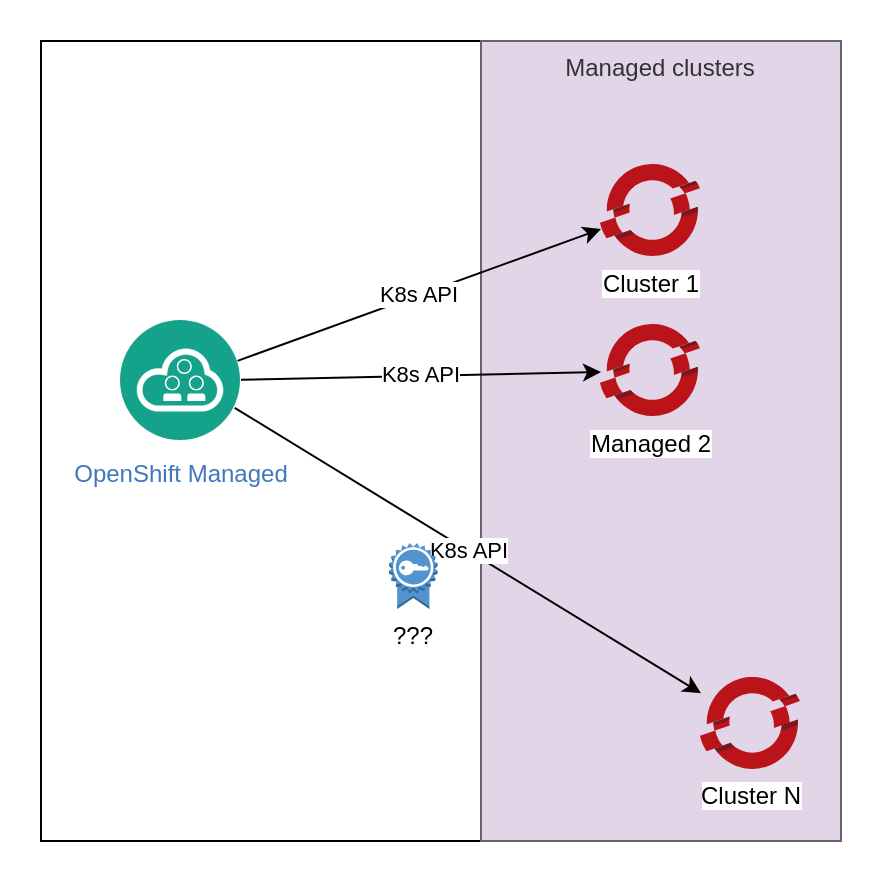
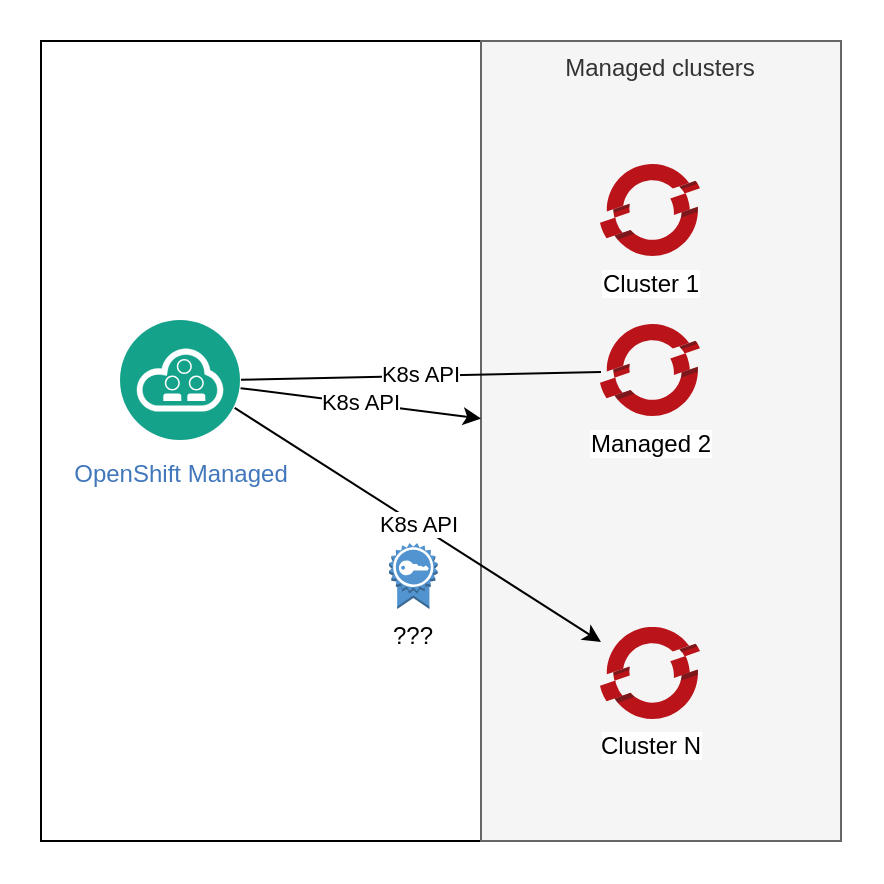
  <mxCell id="0" />
  <mxCell id="1" parent="0" />
  <mxCell id="2" value="" style="whiteSpace=wrap;html=1;aspect=fixed;" vertex="1" parent="1"><mxGeometry width="400" height="400" as="geometry" x="20" y="20" /></mxCell>
- <mxCell id="3" value="Managed clusters" style="rounded=0;whiteSpace=wrap;html=1;fillColor=#e1d5e7;fontColor=#333333;strokeColor=#666666;horizontal=1;verticalAlign=top;" vertex="1" parent="1"><mxGeometry x="240" width="180" height="400" as="geometry" y="20" /></mxCell>
+ <mxCell id="3" value="Managed clusters" style="rounded=0;whiteSpace=wrap;html=1;fillColor=#f5f5f5;fontColor=#333333;strokeColor=#666666;horizontal=1;verticalAlign=top;" vertex="1" parent="1"><mxGeometry x="240" width="180" height="400" as="geometry" y="20" /></mxCell>
  <mxCell id="4" value="Resources" parent="0" />
  <mxCell id="5" value="Cluster 1" style="sketch=0;aspect=fixed;html=1;points=[];align=center;image;fontSize=12;image=img/lib/mscae/OpenShift.svg;" vertex="1" parent="4"><mxGeometry x="300" y="82" width="50" height="46" as="geometry" /></mxCell>
- <mxCell id="6" value="K8s API" style="edgeStyle=none;html=1;" edge="1" parent="4" source="9" target="5"><mxGeometry relative="1" as="geometry" /></mxCell>
- <mxCell id="7" value="K8s API" style="edgeStyle=none;html=1;" edge="1" parent="4" source="9" target="10"><mxGeometry relative="1" as="geometry" /></mxCell>
+ <mxCell id="6" value="K8s API" style="edgeStyle=none;html=1;" edge="1" parent="4" source="9" target="3"><mxGeometry relative="1" as="geometry" /></mxCell>
+ <mxCell id="7" value="K8s API" style="edgeStyle=none;html=1;endArrow=none;" edge="1" parent="4" source="9" target="10"><mxGeometry relative="1" as="geometry" /></mxCell>
  <mxCell id="8" value="K8s API" style="edgeStyle=none;html=1;exitX=1;exitY=0.75;exitDx=0;exitDy=0;" edge="1" parent="4" source="9" target="11"><mxGeometry relative="1" as="geometry"><mxPoint x="119.276" y="290.002" as="sourcePoint" /></mxGeometry></mxCell>
  <mxCell id="9" value="OpenShift Managed" style="aspect=fixed;perimeter=ellipsePerimeter;html=1;align=center;shadow=0;dashed=0;fontColor=#4277BB;labelBackgroundColor=#ffffff;fontSize=12;spacingTop=3;image;image=img/lib/ibm/management/cloud_management.svg;" vertex="1" parent="4"><mxGeometry x="60" y="160" width="60" height="60" as="geometry" /></mxCell>
  <mxCell id="10" value="Managed 2" style="sketch=0;aspect=fixed;html=1;points=[];align=center;image;fontSize=12;image=img/lib/mscae/OpenShift.svg;" vertex="1" parent="4"><mxGeometry x="300" y="162" width="50" height="46" as="geometry" /></mxCell>
- <mxCell id="11" value="Cluster N" style="sketch=0;aspect=fixed;html=1;points=[];align=center;image;fontSize=12;image=img/lib/mscae/OpenShift.svg;" vertex="1" parent="4"><mxGeometry x="350" y="338.45" width="50" height="46" as="geometry" /></mxCell>
+ <mxCell id="11" value="Cluster N" style="sketch=0;aspect=fixed;html=1;points=[];align=center;image;fontSize=12;image=img/lib/mscae/OpenShift.svg;" vertex="1" parent="4"><mxGeometry x="300" y="313.45" width="50" height="46" as="geometry" /></mxCell>
  <mxCell id="12" value="Signed Resources" parent="0" />
  <mxCell id="13" value="???" style="outlineConnect=0;dashed=0;verticalLabelPosition=bottom;verticalAlign=top;align=center;html=1;shape=mxgraph.aws3.certificate;fillColor=#5294CF;gradientColor=none;" vertex="1" parent="12"><mxGeometry x="194" y="271" width="24.32" height="33" as="geometry" /></mxCell>
